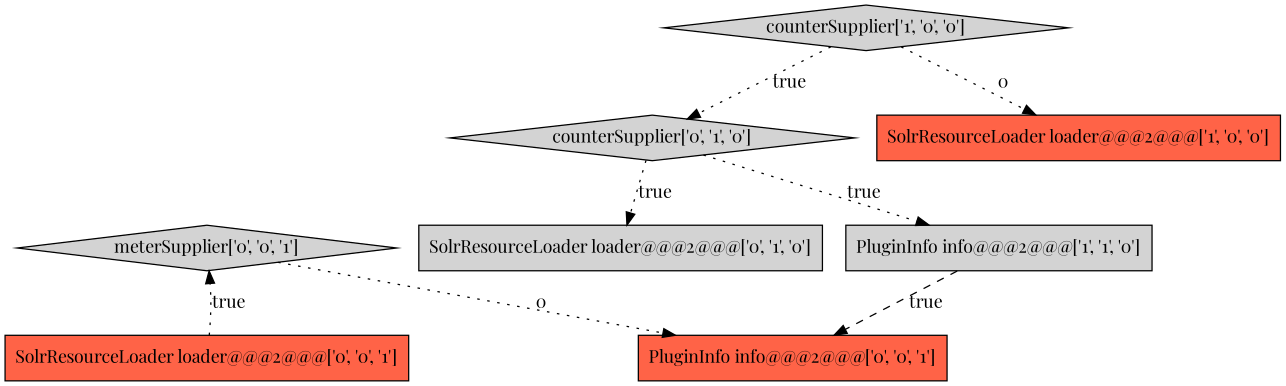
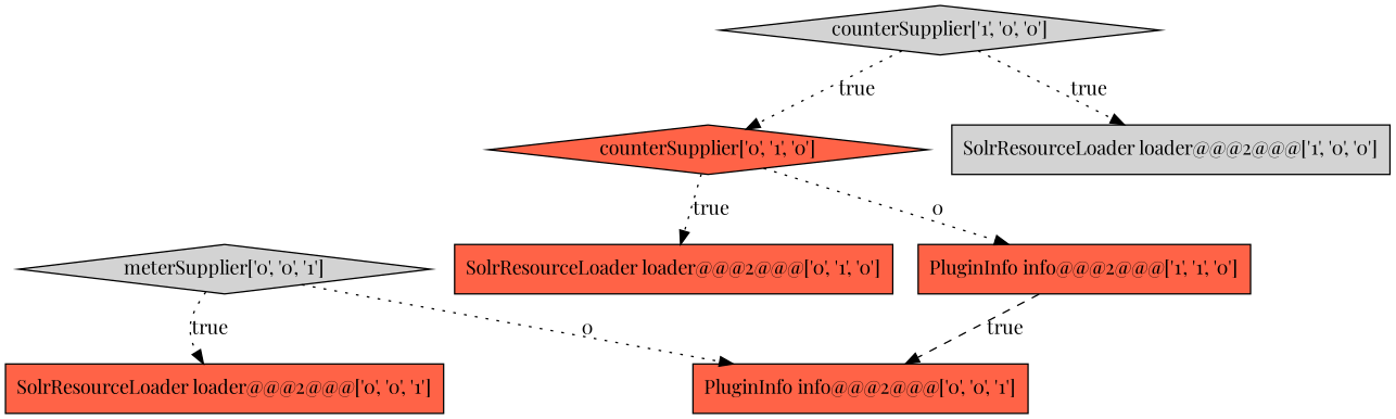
  digraph {
    fontname="Playfair Display"
    node [fillcolor=tomato fontname="Playfair Display" shape=box style=filled]
    edge [fontname="Playfair Display" style=dotted]
-   n1 [fillcolor=lightgray label="counterSupplier['0', '1', '0']" shape=diamond]
-   n2 [fillcolor=lightgray label="SolrResourceLoader loader@@@2@@@['0', '1', '0']"]
-   n3 [fillcolor=lightgray label="PluginInfo info@@@2@@@['1', '1', '0']"]
+   n1 [label="counterSupplier['0', '1', '0']" shape=diamond]
+   n2 [label="SolrResourceLoader loader@@@2@@@['0', '1', '0']"]
+   n3 [label="PluginInfo info@@@2@@@['1', '1', '0']"]
    n4 [label="PluginInfo info@@@2@@@['0', '0', '1']"]
    n5 [fillcolor=lightgray label="counterSupplier['1', '0', '0']" shape=diamond]
-   n6 [label="SolrResourceLoader loader@@@2@@@['1', '0', '0']"]
+   n6 [fillcolor=lightgray label="SolrResourceLoader loader@@@2@@@['1', '0', '0']"]
    n7 [fillcolor=lightgray label="meterSupplier['0', '0', '1']" shape=diamond]
    n8 [label="SolrResourceLoader loader@@@2@@@['0', '0', '1']"]
    n1 -> n2 [label=true]
-   n1 -> n3 [label=true]
+   n1 -> n3 [label=0]
    n3 -> n4 [label=true style=dashed]
    n5 -> n1 [label=true]
-   n5 -> n6 [label=0]
+   n5 -> n6 [label=true]
    n7 -> n4 [label=0]
-   n8 -> n7 [label=true]
+   n7 -> n8 [label=true]
  }
